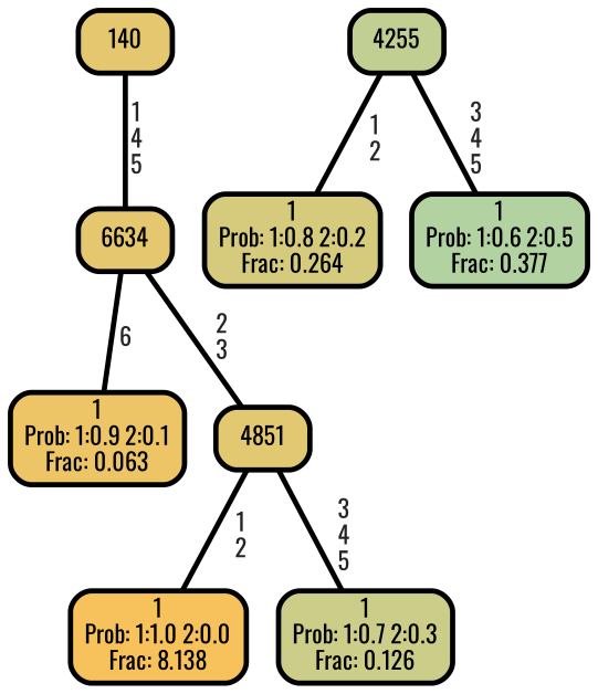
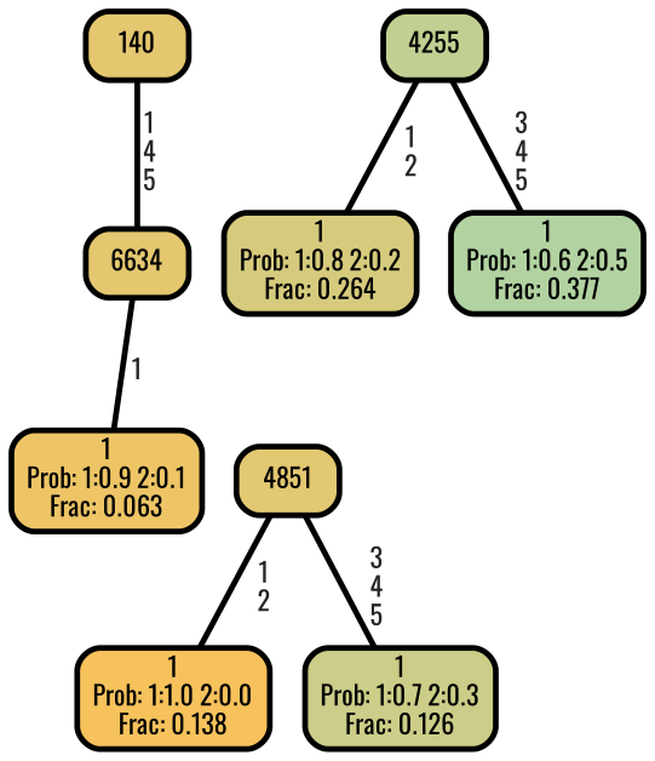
  graph {
    fontname=Oswald
    ranksep="0 equally"
    splines=straight
    node [color=black fillcolor="#e4c76f" fontcolor=black fontname=Oswald penwidth=3 shape=box style="filled, rounded"]
    edge [color=black fontcolor=grey14 fontname=Oswald fontweight=bold penwidth=3]
    n1 [label=140]
    n2 [label=6634]
    n3 [fillcolor="#eec566" label="1\nProb: 1:0.9 2:0.1\nFrac: 0.063"]
    n4 [fillcolor="#e2c871" label=4851]
-   n5 [fillcolor="#f7c25c" label="1\nProb: 1:1.0 2:0.0\nFrac: 8.138"]
+   n5 [fillcolor="#f7c25c" label="1\nProb: 1:1.0 2:0.0\nFrac: 0.138"]
    n6 [fillcolor="#cccd88" label="1\nProb: 1:0.7 2:0.3\nFrac: 0.126"]
    n7 [fillcolor="#c1d092" label=4255]
    n8 [fillcolor="#d6cb7d" label="1\nProb: 1:0.8 2:0.2\nFrac: 0.264"]
    n9 [fillcolor="#b2d3a1" label="1\nProb: 1:0.6 2:0.5\nFrac: 0.377"]
    subgraph sub_1 {
      rank=same
    }
    n1 -- n2 [label=" 1\n 4\n 5"]
-   n2 -- n3 [label=" 6"]
-   n2 -- n4 [label=" 2\n 3"]
+   n2 -- n3 [label=" 1"]
    n4 -- n5 [label=" 1\n 2"]
    n4 -- n6 [label=" 3\n 4\n 5"]
    n7 -- n8 [label=" 1\n 2"]
    n7 -- n9 [label=" 3\n 4\n 5"]
  }
